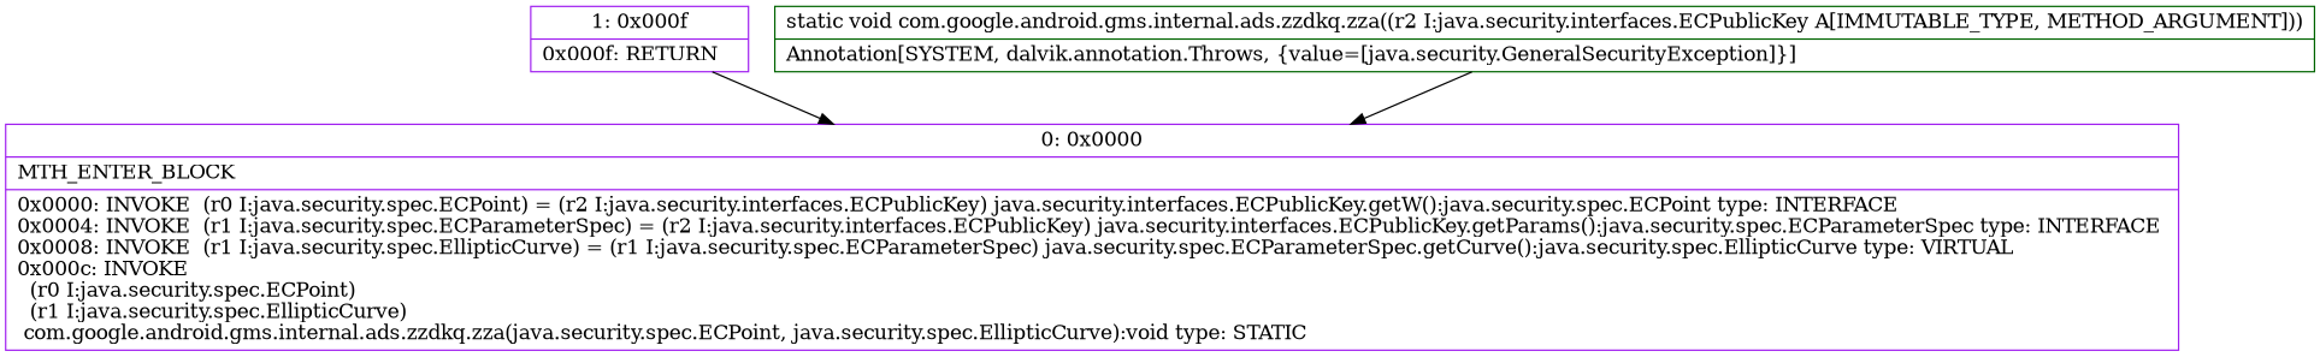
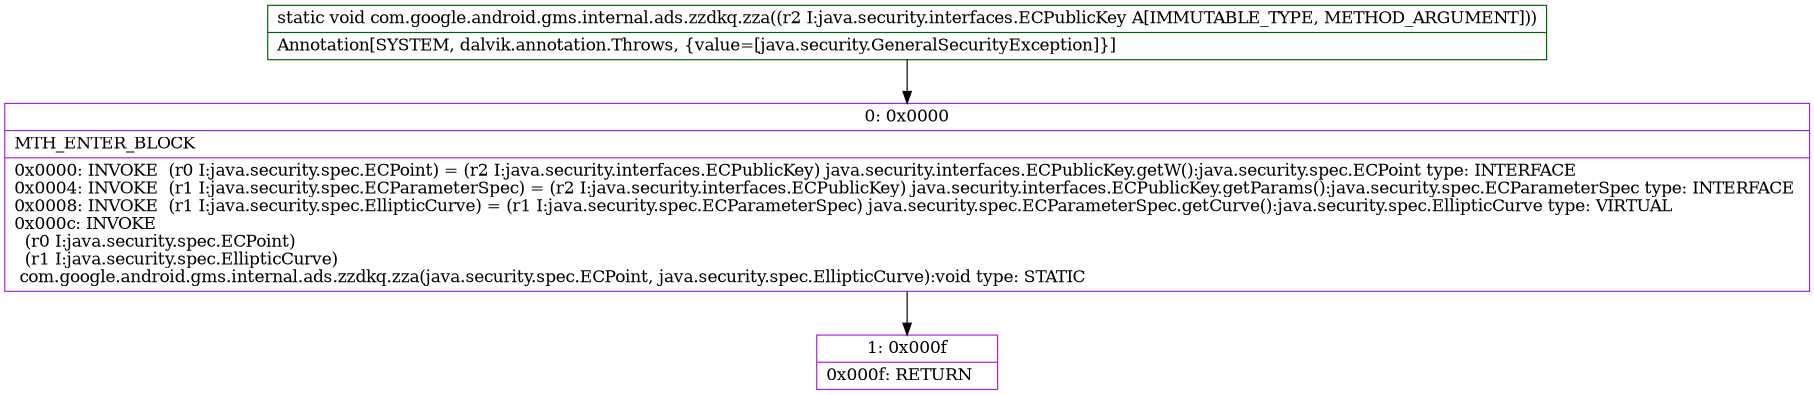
  digraph {
    node [shape=record color=purple]
    n1 [label="{0\:\ 0x0000|MTH_ENTER_BLOCK\l|0x0000: INVOKE  (r0 I:java.security.spec.ECPoint) = (r2 I:java.security.interfaces.ECPublicKey) java.security.interfaces.ECPublicKey.getW():java.security.spec.ECPoint type: INTERFACE \l0x0004: INVOKE  (r1 I:java.security.spec.ECParameterSpec) = (r2 I:java.security.interfaces.ECPublicKey) java.security.interfaces.ECPublicKey.getParams():java.security.spec.ECParameterSpec type: INTERFACE \l0x0008: INVOKE  (r1 I:java.security.spec.EllipticCurve) = (r1 I:java.security.spec.ECParameterSpec) java.security.spec.ECParameterSpec.getCurve():java.security.spec.EllipticCurve type: VIRTUAL \l0x000c: INVOKE  \l  (r0 I:java.security.spec.ECPoint)\l  (r1 I:java.security.spec.EllipticCurve)\l com.google.android.gms.internal.ads.zzdkq.zza(java.security.spec.ECPoint, java.security.spec.EllipticCurve):void type: STATIC \l}"]
    n2 [label="{1\:\ 0x000f|0x000f: RETURN   \l}"]
    n3 [label="{static void com.google.android.gms.internal.ads.zzdkq.zza((r2 I:java.security.interfaces.ECPublicKey A[IMMUTABLE_TYPE, METHOD_ARGUMENT]))  | Annotation[SYSTEM, dalvik.annotation.Throws, \{value=[java.security.GeneralSecurityException]\}]\l}" color=darkgreen]
-   n2 -> n1
+   n1 -> n2
    n3 -> n1
  }
